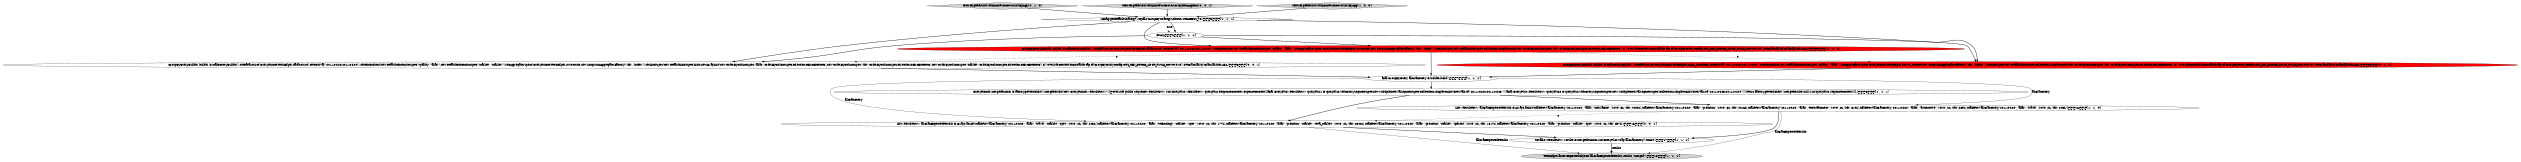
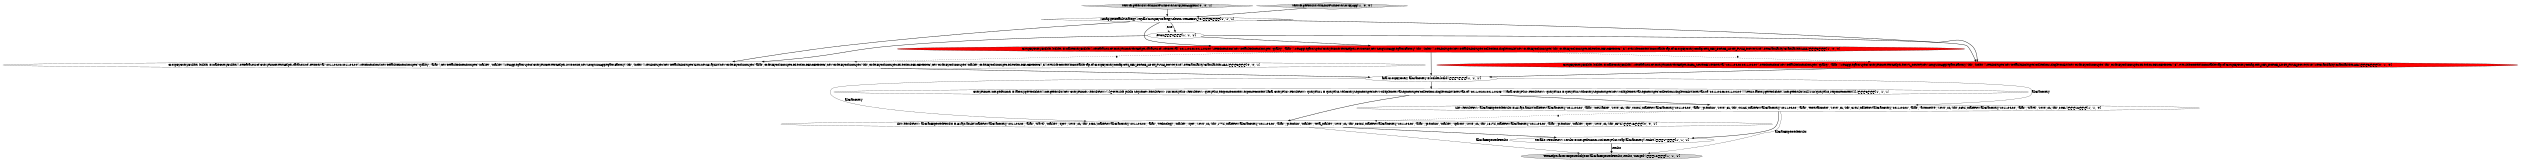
  digraph {
    node [fillcolor=white shape=ellipse style=filled]
    edge [style=bold]
    n1 [label="Iterable<ResultRow> results = mergedRunner.run(QueryPlus.wrap(allGranQuery)).toList()@@@17@@@['1', '1', '1']"]
    n2 [fillcolor=lightgray label="TestHelper.assertExpectedObjects(allGranExpectedResults,results,\"merged\")@@@18@@@['1', '1', '1']"]
    n3 [label="return@@@4@@@['1', '1', '1']"]
    n4 [fillcolor=red label="GroupByQuery.Builder builder = makeQueryBuilder().setDataSource(QueryRunnerTestHelper.DATA_SOURCE).setInterval(\"2011-04-02/2011-04-04\").setDimensions(new DefaultDimensionSpec(\"quality\",\"alias\")).setAggregatorSpecs(QueryRunnerTestHelper.ROWS_COUNT,new LongSumAggregatorFactory(\"idx\",\"index\")).setLimitSpec(new DefaultLimitSpec(Collections.singletonList(new OrderByColumnSpec(\"idx\",OrderByColumnSpec.Direction.DESCENDING)),5)).overrideContext(ImmutableMap.of(GroupByQueryConfig.CTX_KEY_FORCE_LIMIT_PUSH_DOWN,true)).setGranularity(Granularities.ALL)@@@6@@@['0', '1', '0']"]
    n5 [label="GroupByQuery.Builder builder = makeQueryBuilder().setDataSource(QueryRunnerTestHelper.dataSource).setInterval(\"2011-04-02/2011-04-04\").setDimensions(new DefaultDimensionSpec(\"quality\",\"alias\"),new DefaultDimensionSpec(\"market\",\"market\")).setAggregatorSpecs(QueryRunnerTestHelper.rowsCount,new LongSumAggregatorFactory(\"idx\",\"index\")).setLimitSpec(new DefaultLimitSpec(Lists.newArrayList(new OrderByColumnSpec(\"alias\",OrderByColumnSpec.Direction.DESCENDING),new OrderByColumnSpec(\"idx\",OrderByColumnSpec.Direction.DESCENDING),new OrderByColumnSpec(\"market\",OrderByColumnSpec.Direction.DESCENDING)),5)).overrideContext(ImmutableMap.of(GroupByQueryConfig.CTX_KEY_FORCE_LIMIT_PUSH_DOWN,true)).setGranularity(Granularities.ALL)@@@6@@@['0', '0', '1']"]
    n6 [fillcolor=red label="GroupByQuery.Builder builder = makeQueryBuilder().setDataSource(QueryRunnerTestHelper.dataSource).setInterval(\"2011-04-02/2011-04-04\").setDimensions(new DefaultDimensionSpec(\"quality\",\"alias\")).setAggregatorSpecs(QueryRunnerTestHelper.rowsCount,new LongSumAggregatorFactory(\"idx\",\"index\")).setLimitSpec(new DefaultLimitSpec(Collections.singletonList(new OrderByColumnSpec(\"idx\",OrderByColumnSpec.Direction.DESCENDING)),5)).overrideContext(ImmutableMap.of(GroupByQueryConfig.CTX_KEY_FORCE_LIMIT_PUSH_DOWN,true)).setGranularity(Granularities.ALL)@@@6@@@['1', '0', '0']"]
-   n7 [fillcolor=lightgray label="testMergeResultsWithLimitPushDownSortByAgg['0', '1', '0']" shape=diamond]
    n8 [label="!config.getDefaultStrategy().equals(GroupByStrategySelector.STRATEGY_V2)@@@3@@@['1', '1', '1']" shape=diamond]
    n9 [label="final GroupByQuery allGranQuery = builder.build()@@@7@@@['1', '1', '1']"]
    n10 [label="List<ResultRow> allGranExpectedResults = Arrays.asList(makeRow(allGranQuery,\"2011-04-02\",\"alias\",\"travel\",\"market\",\"spot\",\"rows\",2L,\"idx\",243L),makeRow(allGranQuery,\"2011-04-02\",\"alias\",\"technology\",\"market\",\"spot\",\"rows\",2L,\"idx\",177L),makeRow(allGranQuery,\"2011-04-02\",\"alias\",\"premium\",\"market\",\"total_market\",\"rows\",2L,\"idx\",2342L),makeRow(allGranQuery,\"2011-04-02\",\"alias\",\"premium\",\"market\",\"upfront\",\"rows\",2L,\"idx\",1817L),makeRow(allGranQuery,\"2011-04-02\",\"alias\",\"premium\",\"market\",\"spot\",\"rows\",2L,\"idx\",257L))@@@16@@@['0', '0', '1']"]
    n11 [label="List<ResultRow> allGranExpectedResults = Arrays.asList(makeRow(allGranQuery,\"2011-04-02\",\"alias\",\"mezzanine\",\"rows\",6L,\"idx\",4420L),makeRow(allGranQuery,\"2011-04-02\",\"alias\",\"premium\",\"rows\",6L,\"idx\",4416L),makeRow(allGranQuery,\"2011-04-02\",\"alias\",\"entertainment\",\"rows\",2L,\"idx\",319L),makeRow(allGranQuery,\"2011-04-02\",\"alias\",\"automotive\",\"rows\",2L,\"idx\",269L),makeRow(allGranQuery,\"2011-04-02\",\"alias\",\"travel\",\"rows\",2L,\"idx\",243L))@@@16@@@['1', '1', '0']"]
    n12 [label="QueryRunner mergedRunner = factory.getToolchest().mergeResults(new QueryRunner<ResultRow>(){@Override public Sequence<ResultRow> run(QueryPlus<ResultRow> queryPlus,ResponseContext responseContext){final QueryPlus<ResultRow> queryPlus1 = queryPlus.withQuerySegmentSpec(new MultipleIntervalSegmentSpec(Collections.singletonList(Intervals.of(\"2011-04-02/2011-04-03\"))))final QueryPlus<ResultRow> queryPlus2 = queryPlus.withQuerySegmentSpec(new MultipleIntervalSegmentSpec(Collections.singletonList(Intervals.of(\"2011-04-03/2011-04-04\"))))return factory.getToolchest().mergeResults(null).run(queryPlus,responseContext)}})@@@8@@@['1', '1', '1']"]
    n13 [fillcolor=lightgray label="testMergeResultsWithLimitPushDownSortByDimAggDim['0', '0', '1']" shape=diamond]
    n14 [fillcolor=lightgray label="testMergeResultsWithLimitPushDownSortByAgg['1', '0', '0']" shape=diamond]
    n1 -> n2 [label=results style=solid]
    n1 -> n2
    n3 -> n4
    n3 -> n5
    n3 -> n6
    n4 -> n9
    n5 -> n9
    n6 -> n4 [label=0 style=dashed]
    n6 -> n5 [label=0 style=dashed]
    n6 -> n9
-   n7 -> n8
    n8 -> n3
    n8 -> n3 [label=true style=dotted]
    n8 -> n4
    n8 -> n5
    n8 -> n6
    n9 -> n10 [label=allGranQuery style=solid]
    n9 -> n11 [label=allGranQuery style=solid]
    n9 -> n12
    n10 -> n1
    n10 -> n2 [label=allGranExpectedResults style=solid]
    n11 -> n1
    n11 -> n2 [label=allGranExpectedResults style=solid]
    n11 -> n10 [label=0 style=dashed]
    n12 -> n10
    n12 -> n11
    n13 -> n8
    n14 -> n8
  }
